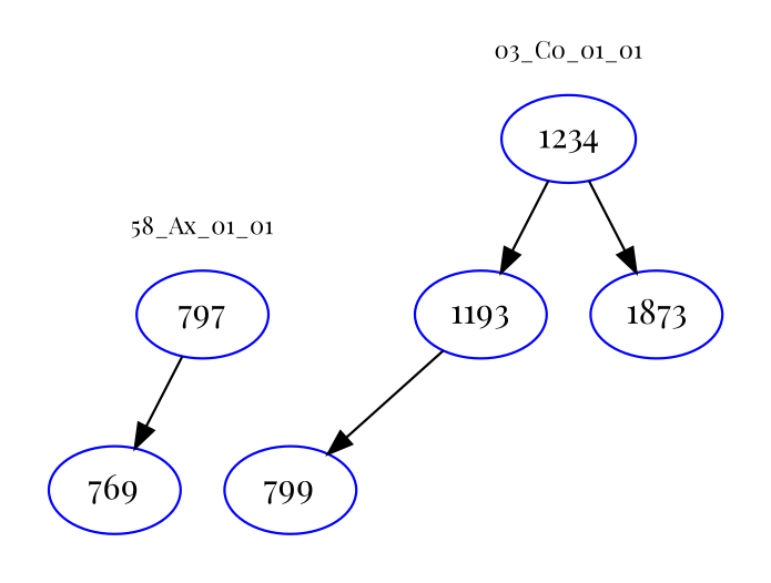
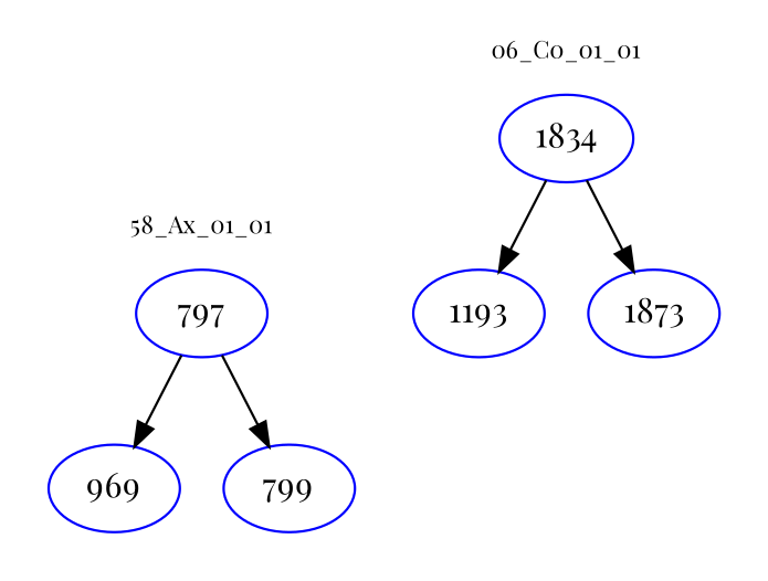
  digraph {
    fontname="Playfair Display"
    node [color=blue fontname="Playfair Display"]
    edge [color=black fontname="Playfair Display"]
    n1 [label=797]
-   n2 [label=769]
+   n2 [label=969]
    n3 [label=799]
-   n4 [label=1234]
+   n4 [label=1834]
    n5 [label=1193]
    n6 [label=1873]
    subgraph cluster_1 {
      color=white
      fontsize=10
      label="58_Ax_01_01"
      n1
      n2
      n3
    }
    subgraph cluster_2 {
      color=white
      fontsize=10
-     label="03_C0_01_01"
+     label="06_C0_01_01"
      n4
      n5
      n6
    }
    n1 -> n2
-   n5 -> n3
+   n1 -> n3
    n4 -> n5
    n4 -> n6
  }
